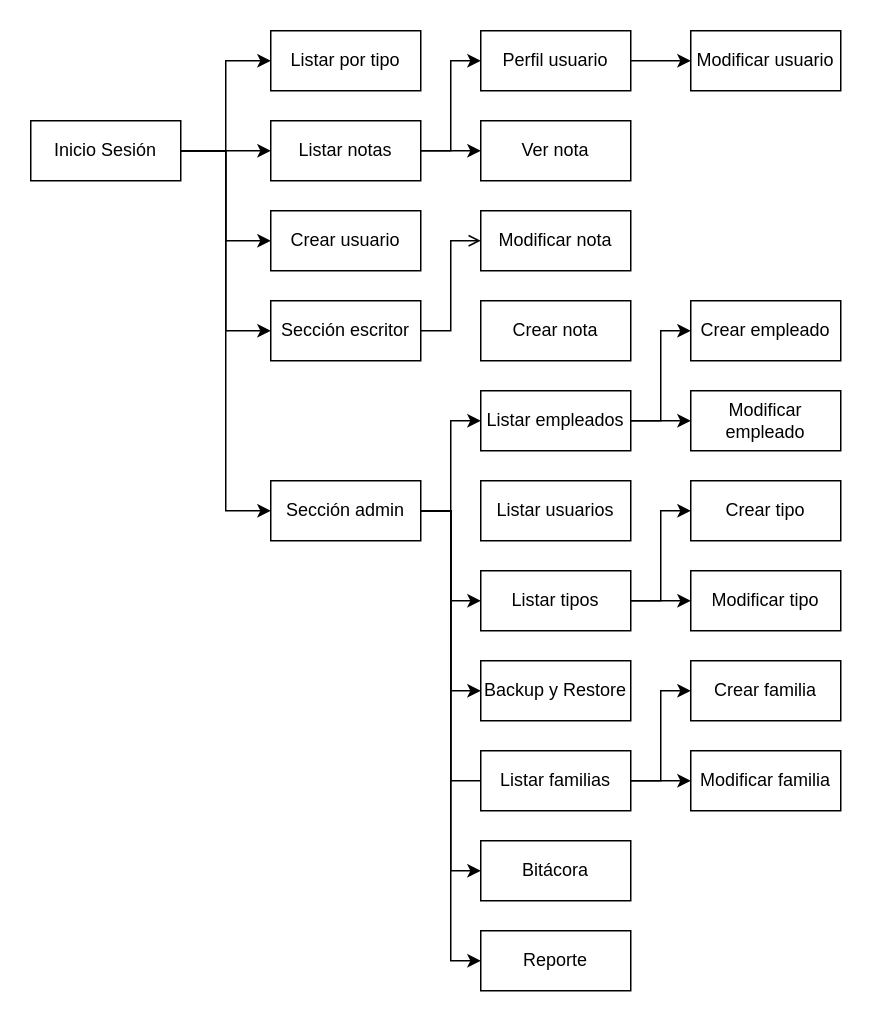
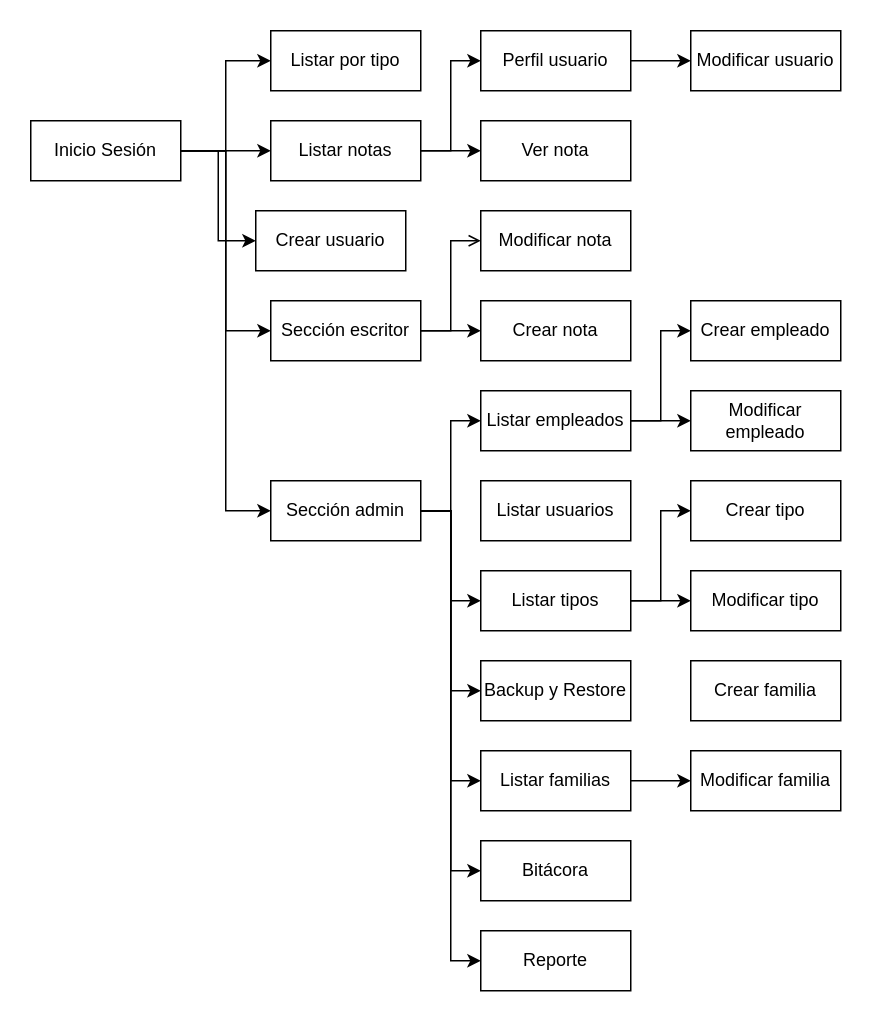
  <mxCell id="0" style=";html=1;" />
  <mxCell id="1" style=";html=1;" parent="0" />
  <mxCell id="2" style="edgeStyle=orthogonalEdgeStyle;rounded=0;orthogonalLoop=1;jettySize=auto;html=1;exitX=1;exitY=0.5;exitDx=0;exitDy=0;entryX=0;entryY=0.5;entryDx=0;entryDy=0;" parent="1" source="7" target="11" edge="1"><mxGeometry relative="1" as="geometry" /></mxCell>
  <mxCell id="3" style="edgeStyle=orthogonalEdgeStyle;rounded=0;orthogonalLoop=1;jettySize=auto;html=1;exitX=1;exitY=0.5;exitDx=0;exitDy=0;entryX=0;entryY=0.5;entryDx=0;entryDy=0;" parent="1" source="7" target="38" edge="1"><mxGeometry relative="1" as="geometry" /></mxCell>
  <mxCell id="4" style="edgeStyle=orthogonalEdgeStyle;rounded=0;orthogonalLoop=1;jettySize=auto;html=1;exitX=1;exitY=0.5;exitDx=0;exitDy=0;entryX=0;entryY=0.5;entryDx=0;entryDy=0;" parent="1" source="7" target="8" edge="1"><mxGeometry relative="1" as="geometry" /></mxCell>
  <mxCell id="5" style="edgeStyle=orthogonalEdgeStyle;rounded=0;orthogonalLoop=1;jettySize=auto;html=1;exitX=1;exitY=0.5;exitDx=0;exitDy=0;entryX=0;entryY=0.5;entryDx=0;entryDy=0;" parent="1" source="7" target="43" edge="1"><mxGeometry relative="1" as="geometry" /></mxCell>
  <mxCell id="6" style="edgeStyle=orthogonalEdgeStyle;rounded=0;orthogonalLoop=1;jettySize=auto;html=1;exitX=1;exitY=0.5;exitDx=0;exitDy=0;entryX=0;entryY=0.5;entryDx=0;entryDy=0;" parent="1" source="7" target="22" edge="1"><mxGeometry relative="1" as="geometry" /></mxCell>
  <mxCell id="7" value="Inicio Sesión" style="rounded=0;whiteSpace=wrap;html=1;" parent="1" vertex="1"><mxGeometry x="20" y="80" width="100" height="40" as="geometry" /></mxCell>
  <mxCell id="8" value="Listar por tipo" style="rounded=0;whiteSpace=wrap;html=1;" parent="1" vertex="1"><mxGeometry x="180" y="20" width="100" height="40" as="geometry" /></mxCell>
  <mxCell id="9" style="edgeStyle=orthogonalEdgeStyle;rounded=0;orthogonalLoop=1;jettySize=auto;html=1;exitX=1;exitY=0.5;exitDx=0;exitDy=0;entryX=0;entryY=0.5;entryDx=0;entryDy=0;" parent="1" source="11" target="12" edge="1"><mxGeometry relative="1" as="geometry" /></mxCell>
  <mxCell id="10" style="edgeStyle=orthogonalEdgeStyle;rounded=0;orthogonalLoop=1;jettySize=auto;html=1;exitX=1;exitY=0.5;exitDx=0;exitDy=0;entryX=0;entryY=0.5;entryDx=0;entryDy=0;" parent="1" source="11" target="14" edge="1"><mxGeometry relative="1" as="geometry" /></mxCell>
  <mxCell id="11" value="Listar notas" style="rounded=0;whiteSpace=wrap;html=1;" parent="1" vertex="1"><mxGeometry x="180" y="80" width="100" height="40" as="geometry" /></mxCell>
  <mxCell id="12" value="Ver nota" style="rounded=0;whiteSpace=wrap;html=1;" parent="1" vertex="1"><mxGeometry x="320" y="80" width="100" height="40" as="geometry" /></mxCell>
  <mxCell id="13" style="edgeStyle=orthogonalEdgeStyle;rounded=0;orthogonalLoop=1;jettySize=auto;html=1;exitX=1;exitY=0.5;exitDx=0;exitDy=0;entryX=0;entryY=0.5;entryDx=0;entryDy=0;" parent="1" source="14" target="40" edge="1"><mxGeometry relative="1" as="geometry" /></mxCell>
  <mxCell id="14" value="Perfil usuario" style="rounded=0;whiteSpace=wrap;html=1;" parent="1" vertex="1"><mxGeometry x="320" y="20" width="100" height="40" as="geometry" /></mxCell>
  <mxCell id="15" value="Reporte" style="rounded=0;whiteSpace=wrap;html=1;" parent="1" vertex="1"><mxGeometry x="320" y="620" width="100" height="40" as="geometry" /></mxCell>
  <mxCell id="16" style="edgeStyle=orthogonalEdgeStyle;rounded=0;orthogonalLoop=1;jettySize=auto;html=1;exitX=1;exitY=0.5;exitDx=0;exitDy=0;entryX=0;entryY=0.5;entryDx=0;entryDy=0;" parent="1" source="22" target="26" edge="1"><mxGeometry relative="1" as="geometry" /></mxCell>
  <mxCell id="17" style="edgeStyle=orthogonalEdgeStyle;rounded=0;orthogonalLoop=1;jettySize=auto;html=1;exitX=1;exitY=0.5;exitDx=0;exitDy=0;entryX=0;entryY=0.5;entryDx=0;entryDy=0;" parent="1" source="22" target="30" edge="1"><mxGeometry relative="1" as="geometry" /></mxCell>
- <mxCell id="18" style="edgeStyle=orthogonalEdgeStyle;rounded=0;orthogonalLoop=1;jettySize=auto;html=1;exitX=1;exitY=0.5;exitDx=0;exitDy=0;entryX=0;entryY=0.5;entryDx=0;entryDy=0;endArrow=none;" parent="1" source="22" target="34" edge="1"><mxGeometry relative="1" as="geometry" /></mxCell>
+ <mxCell id="18" style="edgeStyle=orthogonalEdgeStyle;rounded=0;orthogonalLoop=1;jettySize=auto;html=1;exitX=1;exitY=0.5;exitDx=0;exitDy=0;entryX=0;entryY=0.5;entryDx=0;entryDy=0;" parent="1" source="22" target="34" edge="1"><mxGeometry relative="1" as="geometry" /></mxCell>
  <mxCell id="19" style="edgeStyle=orthogonalEdgeStyle;rounded=0;orthogonalLoop=1;jettySize=auto;html=1;exitX=1;exitY=0.5;exitDx=0;exitDy=0;entryX=0;entryY=0.5;entryDx=0;entryDy=0;" parent="1" source="22" target="36" edge="1"><mxGeometry relative="1" as="geometry" /></mxCell>
  <mxCell id="20" style="edgeStyle=orthogonalEdgeStyle;rounded=0;orthogonalLoop=1;jettySize=auto;html=1;exitX=1;exitY=0.5;exitDx=0;exitDy=0;entryX=0;entryY=0.5;entryDx=0;entryDy=0;" parent="1" source="22" target="15" edge="1"><mxGeometry relative="1" as="geometry" /></mxCell>
  <mxCell id="21" style="edgeStyle=orthogonalEdgeStyle;rounded=0;orthogonalLoop=1;jettySize=auto;html=1;exitX=1;exitY=0.5;exitDx=0;exitDy=0;entryX=0;entryY=0.5;entryDx=0;entryDy=0;" parent="1" source="22" target="37" edge="1"><mxGeometry relative="1" as="geometry" /></mxCell>
  <mxCell id="22" value="Sección admin" style="rounded=0;whiteSpace=wrap;html=1;" parent="1" vertex="1"><mxGeometry x="180" y="320" width="100" height="40" as="geometry" /></mxCell>
  <mxCell id="23" value="Crear nota" style="rounded=0;whiteSpace=wrap;html=1;" parent="1" vertex="1"><mxGeometry x="320" y="200" width="100" height="40" as="geometry" /></mxCell>
  <mxCell id="24" style="edgeStyle=orthogonalEdgeStyle;rounded=0;orthogonalLoop=1;jettySize=auto;html=1;exitX=1;exitY=0.5;exitDx=0;exitDy=0;" parent="1" source="26" target="27" edge="1"><mxGeometry relative="1" as="geometry" /></mxCell>
  <mxCell id="25" style="edgeStyle=orthogonalEdgeStyle;rounded=0;orthogonalLoop=1;jettySize=auto;html=1;exitX=1;exitY=0.5;exitDx=0;exitDy=0;entryX=0;entryY=0.5;entryDx=0;entryDy=0;" parent="1" source="26" target="45" edge="1"><mxGeometry relative="1" as="geometry" /></mxCell>
  <mxCell id="26" value="Listar empleados" style="rounded=0;whiteSpace=wrap;html=1;" parent="1" vertex="1"><mxGeometry x="320" y="260" width="100" height="40" as="geometry" /></mxCell>
  <mxCell id="27" value="Modificar empleado" style="rounded=0;whiteSpace=wrap;html=1;" parent="1" vertex="1"><mxGeometry x="460" y="260" width="100" height="40" as="geometry" /></mxCell>
  <mxCell id="28" style="edgeStyle=orthogonalEdgeStyle;rounded=0;orthogonalLoop=1;jettySize=auto;html=1;exitX=1;exitY=0.5;exitDx=0;exitDy=0;entryX=0;entryY=0.5;entryDx=0;entryDy=0;" parent="1" source="30" target="31" edge="1"><mxGeometry relative="1" as="geometry" /></mxCell>
  <mxCell id="29" style="edgeStyle=orthogonalEdgeStyle;rounded=0;orthogonalLoop=1;jettySize=auto;html=1;exitX=1;exitY=0.5;exitDx=0;exitDy=0;entryX=0;entryY=0.5;entryDx=0;entryDy=0;" parent="1" source="30" target="46" edge="1"><mxGeometry relative="1" as="geometry" /></mxCell>
  <mxCell id="30" value="Listar tipos" style="rounded=0;whiteSpace=wrap;html=1;" parent="1" vertex="1"><mxGeometry x="320" y="380" width="100" height="40" as="geometry" /></mxCell>
  <mxCell id="31" value="Modificar tipo" style="rounded=0;whiteSpace=wrap;html=1;" parent="1" vertex="1"><mxGeometry x="460" y="380" width="100" height="40" as="geometry" /></mxCell>
  <mxCell id="32" style="edgeStyle=orthogonalEdgeStyle;rounded=0;orthogonalLoop=1;jettySize=auto;html=1;exitX=1;exitY=0.5;exitDx=0;exitDy=0;entryX=0;entryY=0.5;entryDx=0;entryDy=0;" parent="1" source="34" target="35" edge="1"><mxGeometry relative="1" as="geometry" /></mxCell>
- <mxCell id="33" style="edgeStyle=orthogonalEdgeStyle;rounded=0;orthogonalLoop=1;jettySize=auto;html=1;exitX=1;exitY=0.5;exitDx=0;exitDy=0;entryX=0;entryY=0.5;entryDx=0;entryDy=0;" parent="1" source="34" target="47" edge="1"><mxGeometry relative="1" as="geometry" /></mxCell>
  <mxCell id="34" value="Listar familias" style="rounded=0;whiteSpace=wrap;html=1;" parent="1" vertex="1"><mxGeometry x="320" y="500" width="100" height="40" as="geometry" /></mxCell>
  <mxCell id="35" value="Modificar familia" style="rounded=0;whiteSpace=wrap;html=1;" parent="1" vertex="1"><mxGeometry x="460" y="500" width="100" height="40" as="geometry" /></mxCell>
  <mxCell id="36" value="Bitácora" style="rounded=0;whiteSpace=wrap;html=1;" parent="1" vertex="1"><mxGeometry x="320" y="560" width="100" height="40" as="geometry" /></mxCell>
  <mxCell id="37" value="Backup y Restore" style="rounded=0;whiteSpace=wrap;html=1;" parent="1" vertex="1"><mxGeometry x="320" y="440" width="100" height="40" as="geometry" /></mxCell>
- <mxCell id="38" value="Crear usuario" style="rounded=0;whiteSpace=wrap;html=1;" parent="1" vertex="1"><mxGeometry x="180" y="140" width="100" height="40" as="geometry" /></mxCell>
+ <mxCell id="38" value="Crear usuario" style="rounded=0;whiteSpace=wrap;html=1;" parent="1" vertex="1"><mxGeometry x="170" y="140" width="100" height="40" as="geometry" /></mxCell>
  <mxCell id="39" value="Listar usuarios" style="rounded=0;whiteSpace=wrap;html=1;" parent="1" vertex="1"><mxGeometry x="320" y="320" width="100" height="40" as="geometry" /></mxCell>
  <mxCell id="40" value="Modificar usuario" style="rounded=0;whiteSpace=wrap;html=1;" parent="1" vertex="1"><mxGeometry x="460" y="20" width="100" height="40" as="geometry" /></mxCell>
+ <mxCell id="41" style="edgeStyle=orthogonalEdgeStyle;rounded=0;orthogonalLoop=1;jettySize=auto;html=1;exitX=1;exitY=0.5;exitDx=0;exitDy=0;" parent="1" source="43" target="23" edge="1"><mxGeometry relative="1" as="geometry" /></mxCell>
  <mxCell id="42" style="edgeStyle=orthogonalEdgeStyle;rounded=0;orthogonalLoop=1;jettySize=auto;html=1;exitX=1;exitY=0.5;exitDx=0;exitDy=0;entryX=0;entryY=0.5;entryDx=0;entryDy=0;endArrow=open;" parent="1" source="43" target="44" edge="1"><mxGeometry relative="1" as="geometry" /></mxCell>
  <mxCell id="43" value="Sección escritor" style="rounded=0;whiteSpace=wrap;html=1;" parent="1" vertex="1"><mxGeometry x="180" y="200" width="100" height="40" as="geometry" /></mxCell>
  <mxCell id="44" value="Modificar nota" style="rounded=0;whiteSpace=wrap;html=1;" parent="1" vertex="1"><mxGeometry x="320" y="140" width="100" height="40" as="geometry" /></mxCell>
  <mxCell id="45" value="Crear empleado" style="rounded=0;whiteSpace=wrap;html=1;" parent="1" vertex="1"><mxGeometry x="460" y="200" width="100" height="40" as="geometry" /></mxCell>
  <mxCell id="46" value="Crear tipo" style="rounded=0;whiteSpace=wrap;html=1;" parent="1" vertex="1"><mxGeometry x="460" y="320" width="100" height="40" as="geometry" /></mxCell>
  <mxCell id="47" value="Crear familia" style="rounded=0;whiteSpace=wrap;html=1;" parent="1" vertex="1"><mxGeometry x="460" y="440" width="100" height="40" as="geometry" /></mxCell>
